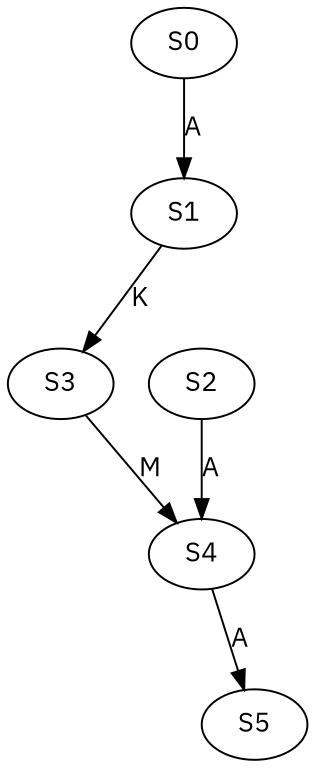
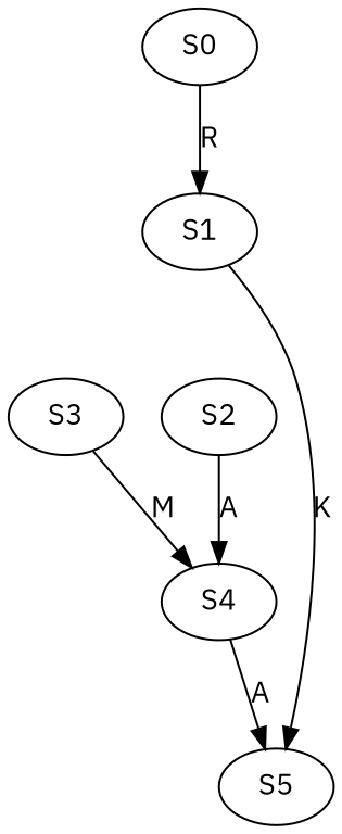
  strict digraph {
    fontname="IBM Plex Sans"
    node [fontname="IBM Plex Sans"]
    edge [fontname="IBM Plex Sans"]
    S0
    S1
    S3
    S2
    S4
    S5
-   S0 -> S1 [label=A]
-   S1 -> S3 [label=K]
+   S0 -> S1 [label=R]
+   S1 -> S5 [label=K]
    S3 -> S4 [label=M]
    S2 -> S4 [label=A]
    S4 -> S5 [label=A]
  }
